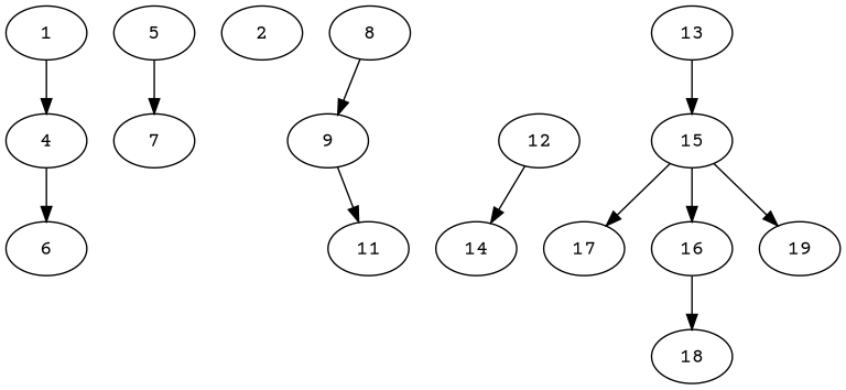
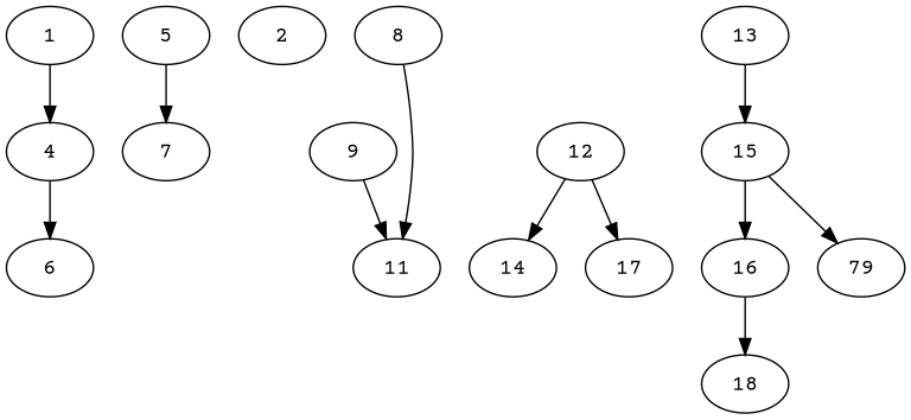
  digraph {
    fontname="Courier Prime"
    node [alpha=0.02 fontname="Courier Prime"]
    edge [fontname="Courier Prime"]
    1 [alpha=0.16 expect_size=25215608958792761344]
    4 [alpha=0.03 expect_size=1306885214604526]
    6 [alpha=0.01 expect_size=2799091875418472448]
    5 [expect_size=2469145155693707264]
    7 [alpha=0.17 expect_size=389567917539963968]
    2 [alpha=0.15 expect_size=1231359432485754]
    8 [alpha=0.16 expect_size=59984053846371360]
    9 [alpha=0.09 expect_size=1473691018209186]
    11 [expect_size=188201039685811699712]
    12 [expect_size=497529885603883904]
    14 [alpha=0.19 expect_size=7056768706281472000]
    13 [alpha=0.01 expect_size=315344313138416704]
    15 [alpha=0.04 expect_size=1865945602697996]
    16 [alpha=0.09 expect_size=11447732771754082304]
    17 [alpha=0.10 expect_size=1719342208215154688]
-   19 [alpha=0.10 expect_size=52975831226758725632]
+   19 [alpha=0.10 expect_size=52975831226758725632 label=79]
    18 [alpha=0.12 expect_size=133732208301106528256]
    1 -> 4
    4 -> 6
    5 -> 7
-   8 -> 9
+   8 -> 11
    9 -> 11
    12 -> 14
    13 -> 15
    15 -> 16
-   15 -> 17
+   12 -> 17
    15 -> 19
    16 -> 18
  }
